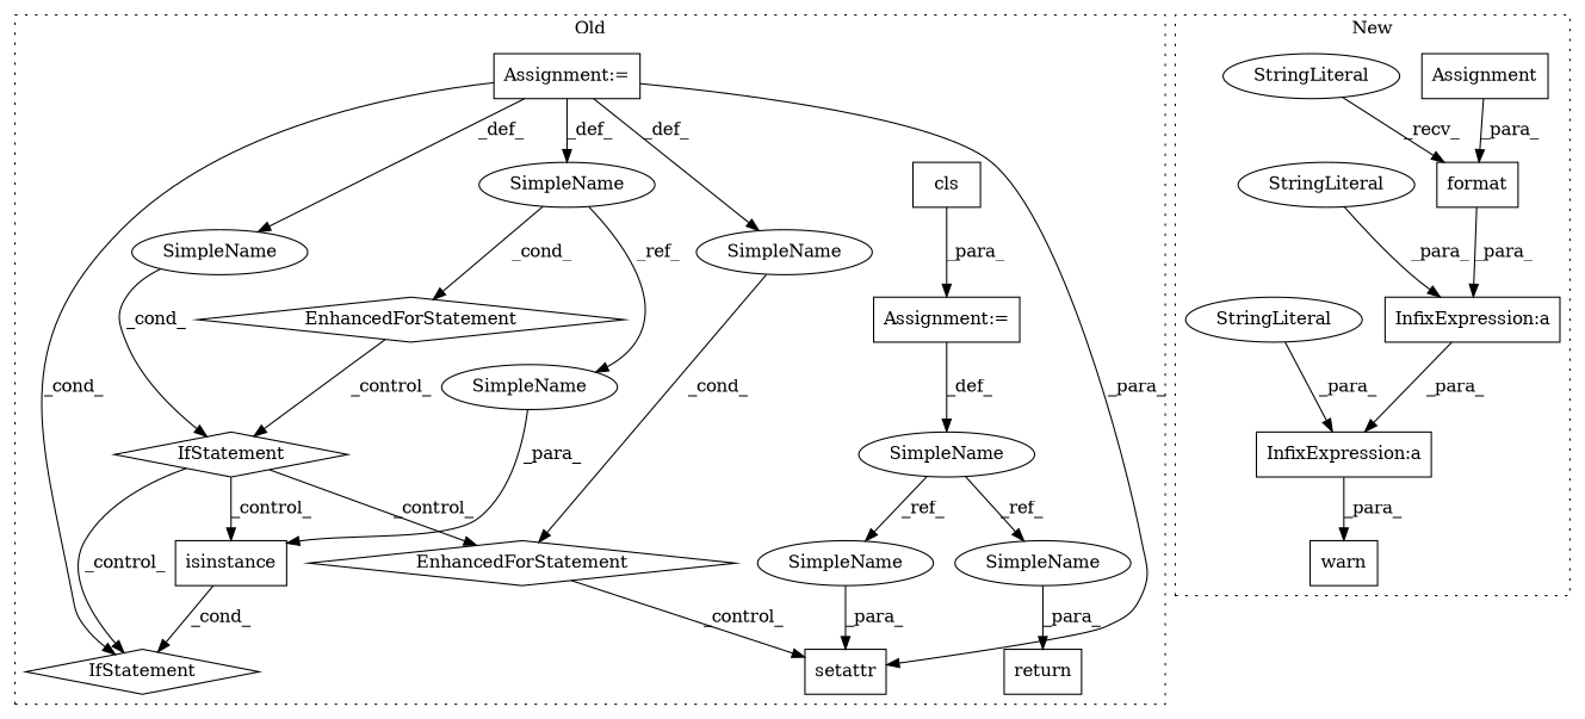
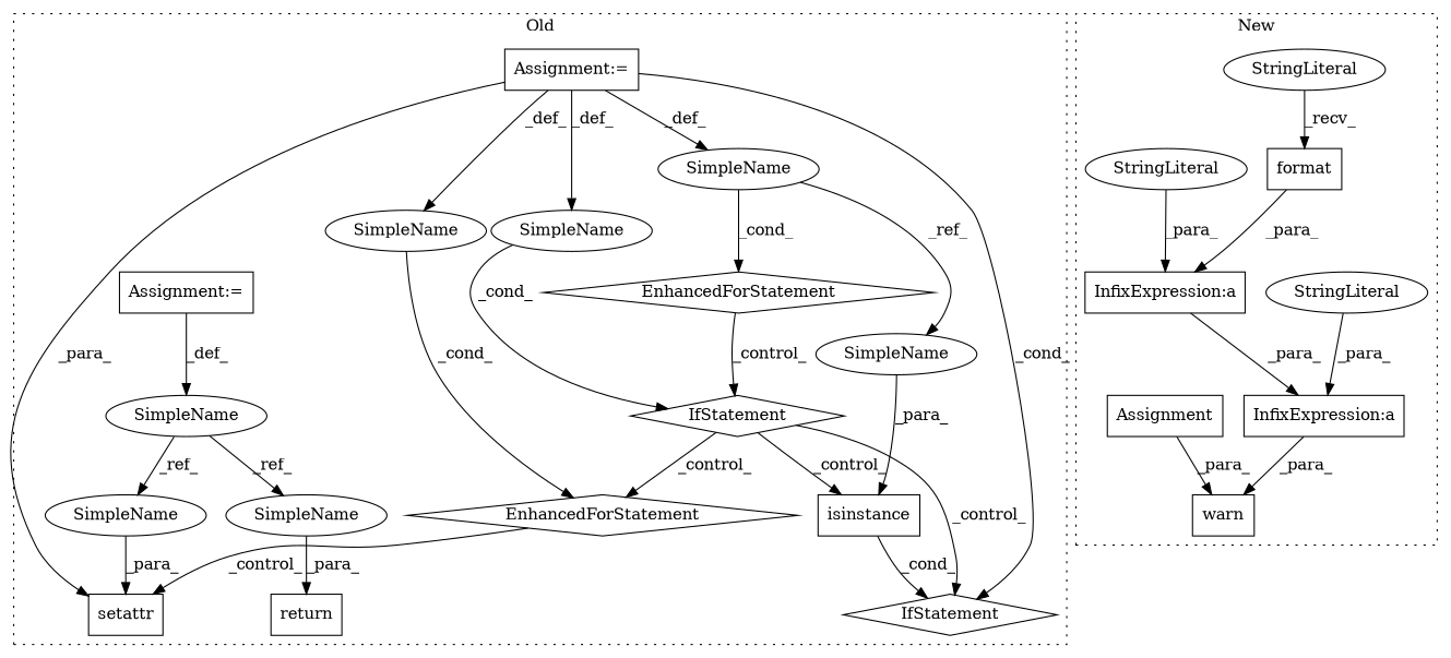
  digraph {
    node [a=42 l=2 s="2289,2379" shape=box]
    n1 [a=32 l="8,1" label=setattr s="2769,2812"]
    n2 [a=70 l="65,2" label=EnhancedForStatement shape=diamond]
    n3 [label=SimpleName s=2275 shape=ellipse]
    n4 [a=41 l=7 label=return s=2843]
    n5 [a=70 l="61,2" label=EnhancedForStatement s="2630,2705" shape=diamond]
    n6 [label=SimpleName shape=ellipse l="" s=""]
    n7 [l=3 label=SimpleName s=2695 shape=ellipse]
    n8 [l=4 label=SimpleName s=2358 shape=ellipse]
-   n9 [a=32 l=5 label=cls s=2278]
    n10 [a=32 l="11,1" label=isinstance s="2555,2575"]
    n11 [a=25 l="4,2" label=IfStatement s="2522,2538" shape=diamond]
    n12 [a=7 l="65,2" label="Assignment:="]
    n13 [a=25 l="4,2" label=IfStatement s="2550,2576" shape=diamond]
    n14 [a=7 l=1 label="Assignment:=" s=2277]
    n15 [label=SimpleName s=2777 shape=ellipse]
    n16 [label=SimpleName s=2850 shape=ellipse]
    n17 [l=4 label=SimpleName s=2566 shape=ellipse]
    n18 [a=32 l="5,1" label=warn s="441,623"]
    n19 [a=27 l=3 label="InfixExpression:a" s=551]
    n20 [a=27 l=3 label="InfixExpression:a" s=494]
    n21 [a=32 l="7,1" label=format s="463,493"]
    n22 [a=45 l=57 label=StringLiteral s=554 shape=ellipse]
    n23 [a=45 l=15 label=StringLiteral s=447 shape=ellipse]
    n24 [a=45 l=53 label=StringLiteral s=497 shape=ellipse]
    n25 [a=22 l=4 label=Assignment s=470]
    subgraph cluster_1 {
      label=Old
      style=dotted
      n1
      n2
      n3
      n4
      n5
      n6
      n7
      n8
-     n9
      n10
      n11
      n12
      n13
      n14
      n15
      n16
      n17
    }
    subgraph cluster_2 {
      label=New
      style=dotted
      n18
      n19
      n20
      n21
      n22
      n23
      n24
      n25
    }
    n2 -> n11 [label=_control_]
    n3 -> n15 [label=_ref_]
    n3 -> n16 [label=_ref_]
    n5 -> n1 [label=_control_]
    n6 -> n11 [label=_cond_]
    n7 -> n5 [label=_cond_]
    n8 -> n2 [label=_cond_]
    n8 -> n17 [label=_ref_]
-   n9 -> n14 [label=_para_]
    n10 -> n13 [label=_cond_]
    n11 -> n5 [label=_control_]
    n11 -> n10 [label=_control_]
    n11 -> n13 [label=_control_]
    n12 -> n1 [label=_para_]
    n12 -> n6 [label=_def_]
    n12 -> n7 [label=_def_]
    n12 -> n8 [label=_def_]
    n12 -> n13 [label=_cond_]
    n14 -> n3 [label=_def_]
    n15 -> n1 [label=_para_]
    n16 -> n4 [label=_para_]
    n17 -> n10 [label=_para_]
    n19 -> n18 [label=_para_]
    n20 -> n19 [label=_para_]
    n21 -> n20 [label=_para_]
    n22 -> n19 [label=_para_]
    n23 -> n21 [label=_recv_]
    n24 -> n20 [label=_para_]
-   n25 -> n21 [label=_para_]
+   n25 -> n18 [label=_para_]
  }
